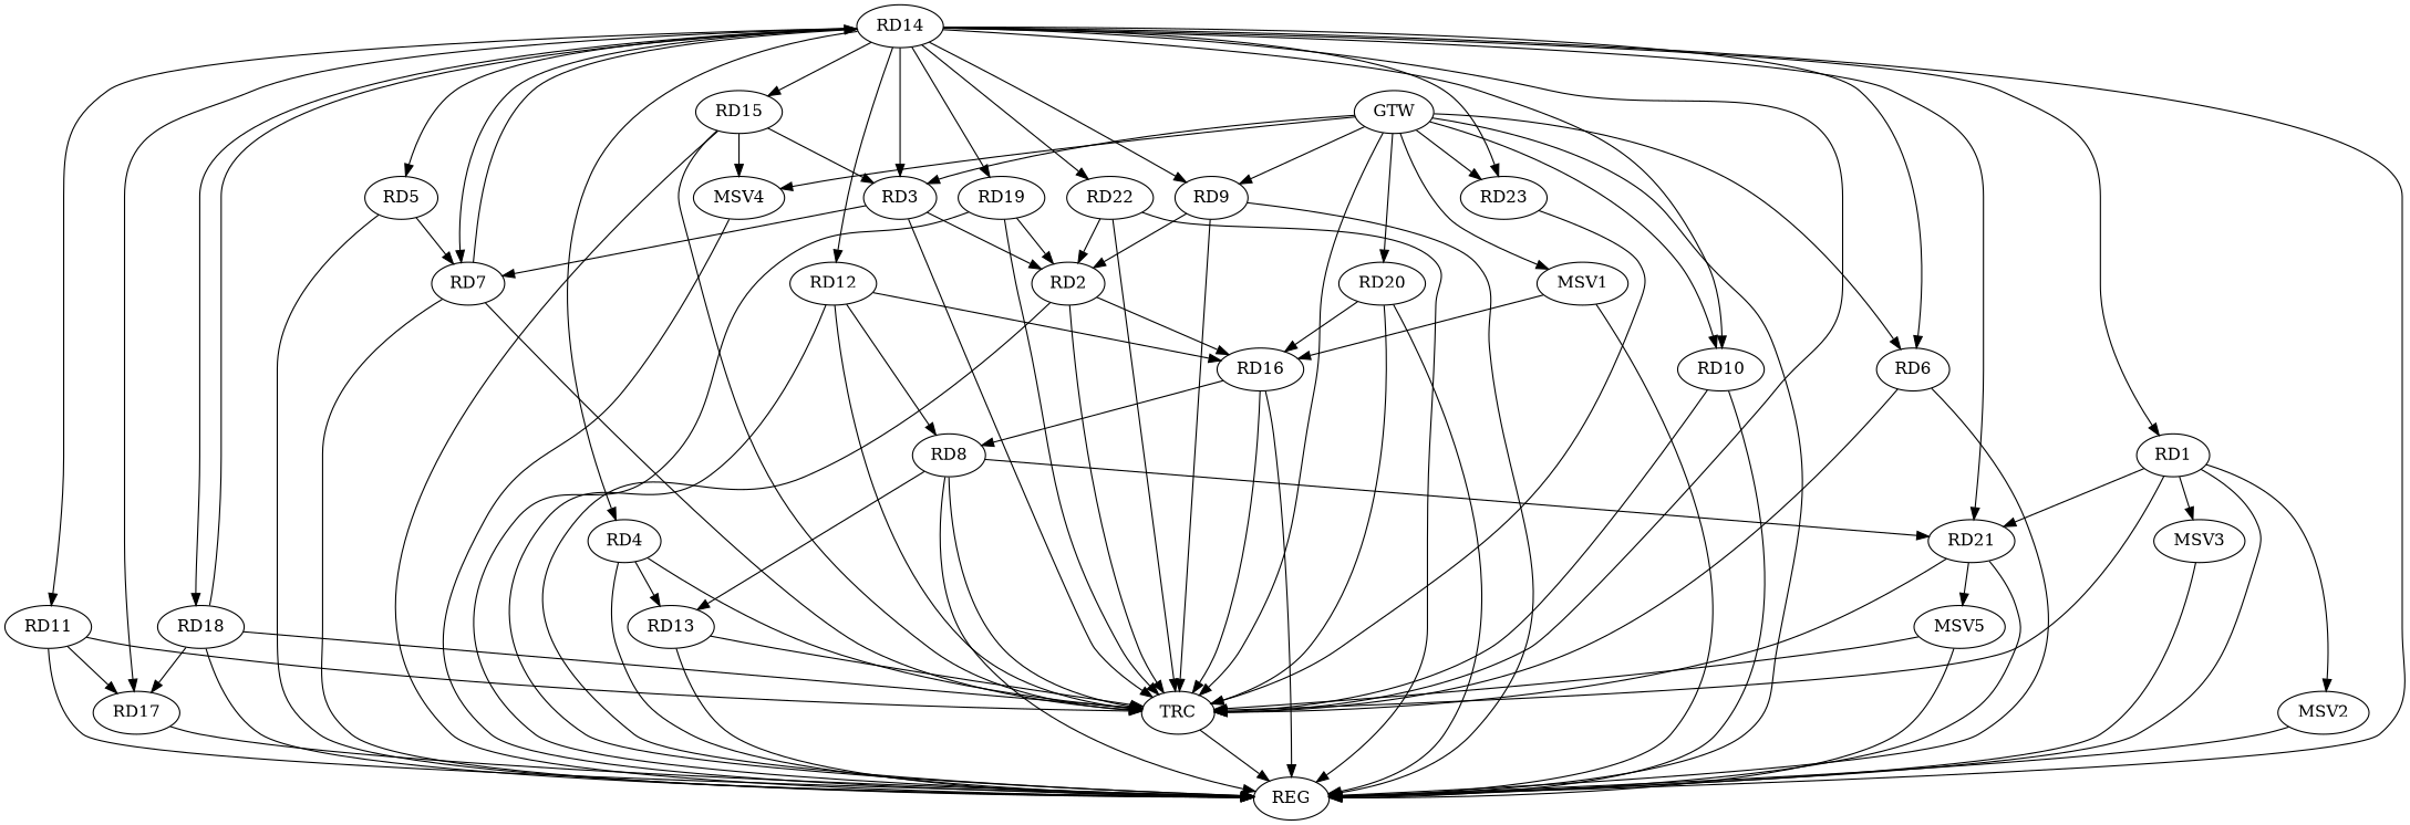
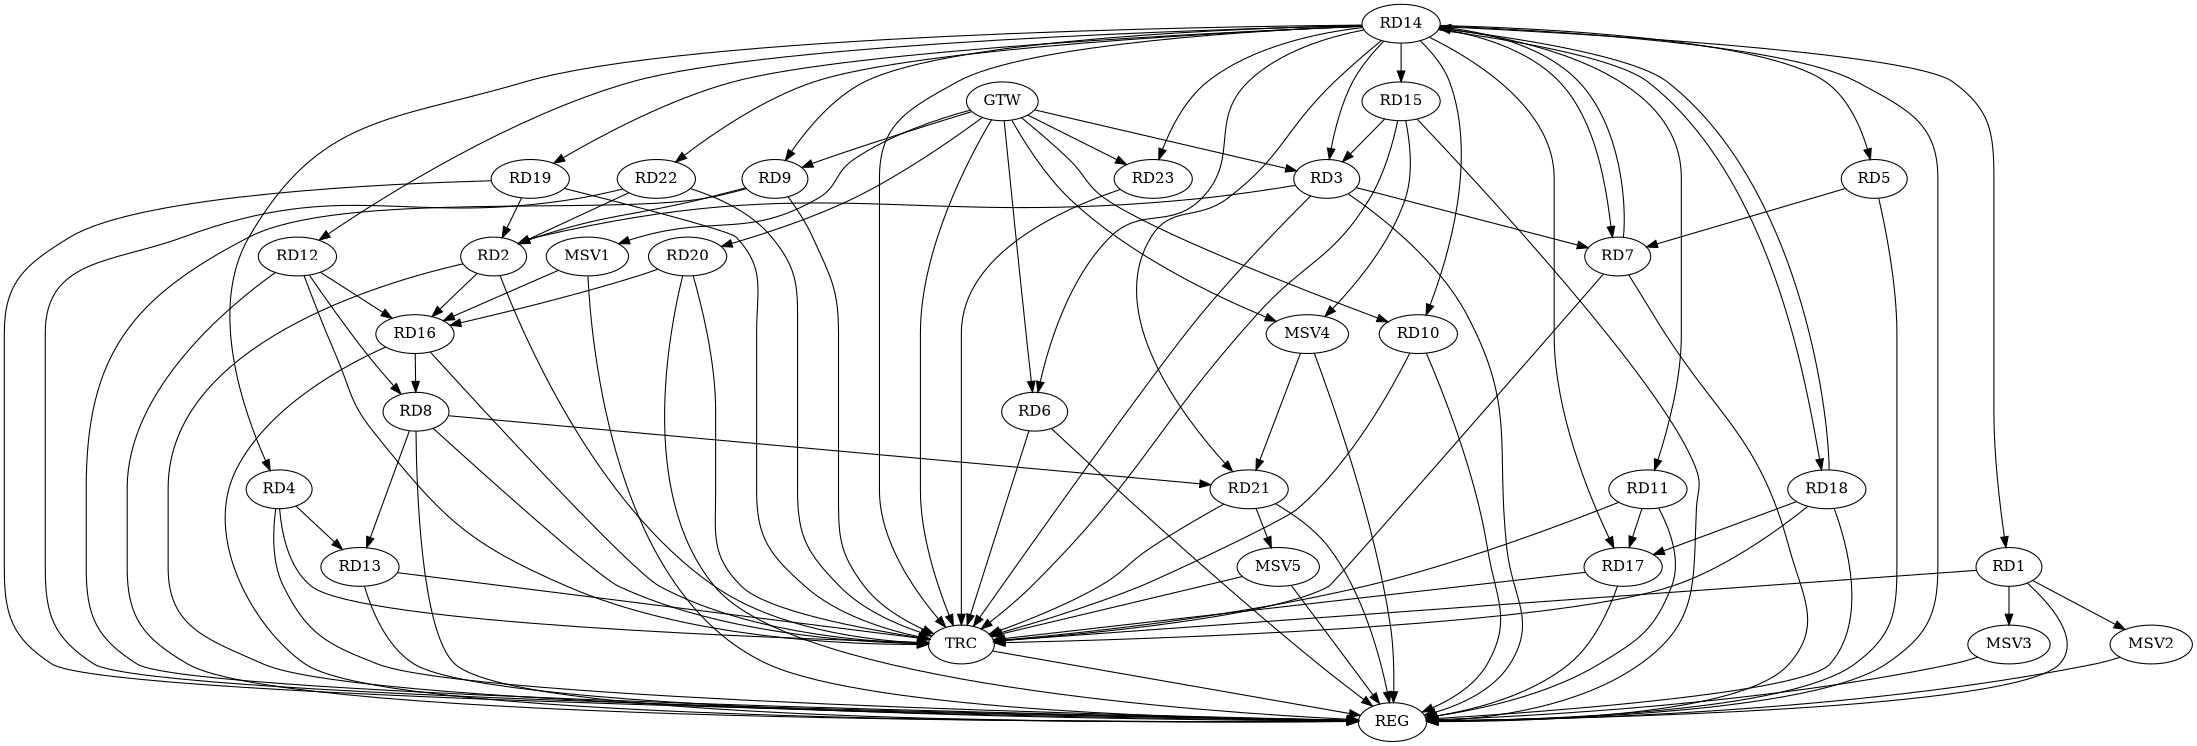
  strict digraph {
    n1 [label=RD1]
    n2 [label=RD21]
    n3 [label=REG]
    n4 [label=TRC]
    n5 [label=MSV2]
    n6 [label=MSV3]
    n7 [label=MSV5]
    n8 [label=RD2]
    n9 [label=RD16]
    n10 [label=RD4]
    n11 [label=RD13]
    n12 [label=RD8]
    n13 [label=RD3]
    n14 [label=RD7]
    n15 [label=RD14]
    n16 [label=RD5]
    n17 [label=RD6]
    n18 [label=RD9]
    n19 [label=RD10]
    n20 [label=RD11]
    n21 [label=RD17]
    n22 [label=RD12]
    n23 [label=RD15]
    n24 [label=RD18]
    n25 [label=RD19]
    n26 [label=RD22]
    n27 [label=RD23]
    n28 [label=MSV4]
    n29 [label=RD20]
    n30 [label=GTW]
    n31 [label=MSV1]
-   n1 -> n2
+   n28 -> n2
    n1 -> n3
    n1 -> n4
    n1 -> n5
    n1 -> n6
    n2 -> n3
    n2 -> n4
    n2 -> n7
    n4 -> n3
    n5 -> n3
    n6 -> n3
    n7 -> n3
    n7 -> n4
    n8 -> n3
    n8 -> n4
    n8 -> n9
    n9 -> n3
    n9 -> n4
    n9 -> n12
    n10 -> n3
    n10 -> n4
    n10 -> n11
    n11 -> n3
    n11 -> n4
    n12 -> n2
    n12 -> n3
    n12 -> n4
    n12 -> n11
-   n30 -> n3
+   n13 -> n3
    n13 -> n4
    n13 -> n8
    n13 -> n14
    n14 -> n3
    n14 -> n4
    n14 -> n15
    n15 -> n1
    n15 -> n2
    n15 -> n3
    n15 -> n4
    n15 -> n10
    n15 -> n13
    n15 -> n14
    n15 -> n16
    n15 -> n17
    n15 -> n18
    n15 -> n19
    n15 -> n20
    n15 -> n21
    n15 -> n22
    n15 -> n23
    n15 -> n24
    n15 -> n25
    n15 -> n26
    n15 -> n27
    n16 -> n3
    n16 -> n14
    n17 -> n3
    n17 -> n4
    n18 -> n3
    n18 -> n4
    n18 -> n8
    n19 -> n3
    n19 -> n4
    n20 -> n3
    n20 -> n4
    n20 -> n21
    n21 -> n3
+   n21 -> n4
    n22 -> n3
    n22 -> n4
    n22 -> n9
    n22 -> n12
    n23 -> n3
    n23 -> n4
    n23 -> n13
    n23 -> n28
    n24 -> n3
    n24 -> n4
    n24 -> n15
    n24 -> n21
    n25 -> n3
    n25 -> n4
    n25 -> n8
    n26 -> n3
    n26 -> n4
    n26 -> n8
    n27 -> n4
    n28 -> n3
    n29 -> n3
    n29 -> n4
    n29 -> n9
    n30 -> n4
    n30 -> n13
    n30 -> n17
    n30 -> n18
    n30 -> n19
    n30 -> n27
    n30 -> n28
    n30 -> n29
    n30 -> n31
    n31 -> n3
    n31 -> n9
  }
